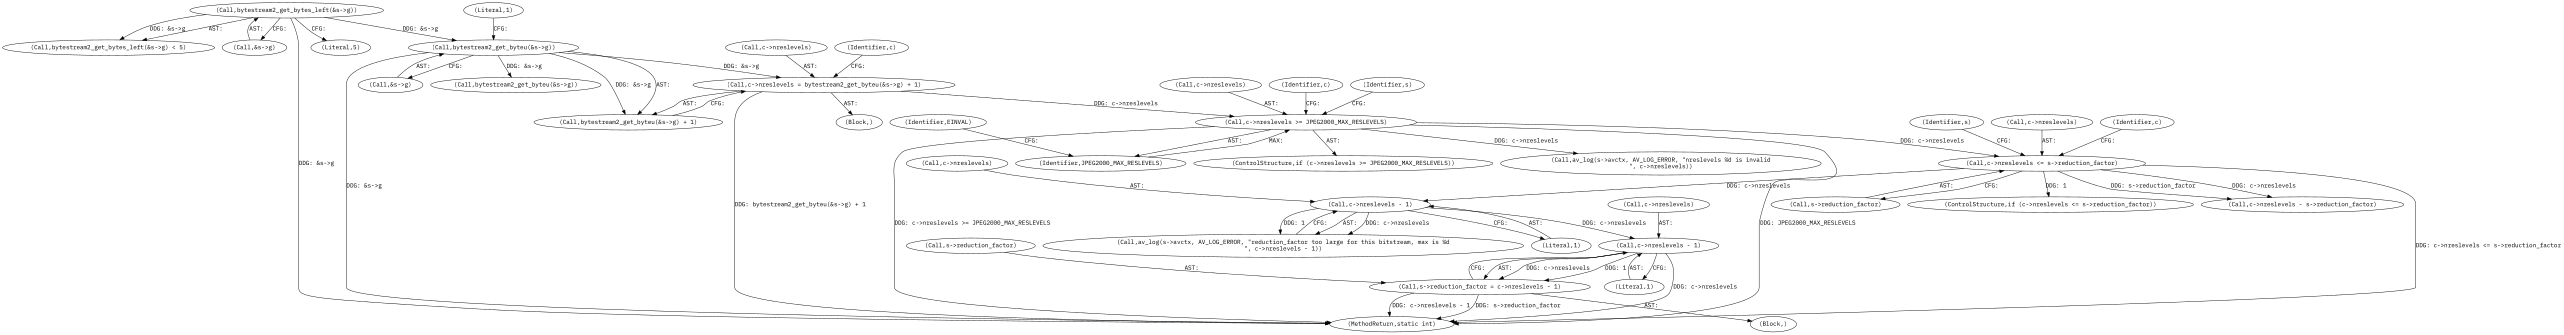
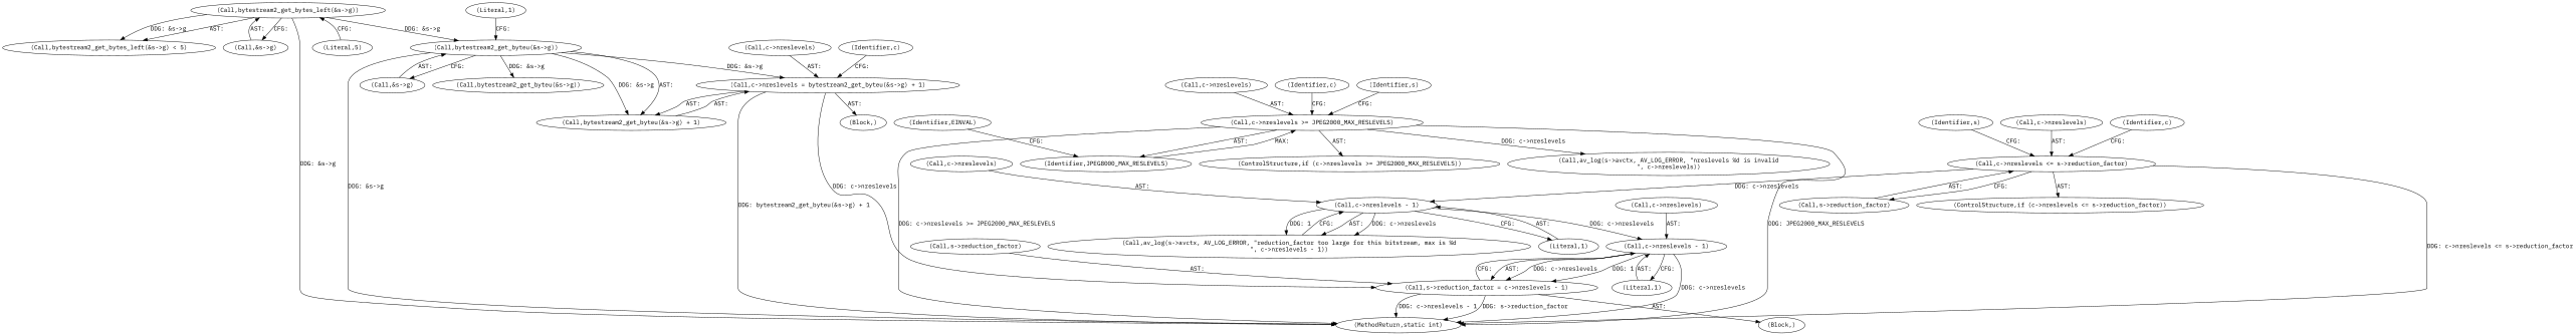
  digraph {
    fontname="IBM Plex Mono"
    node [fontname="IBM Plex Mono"]
    edge [fontname="IBM Plex Mono"]
    n1 [label="(Call,c->nreslevels - 1)"]
    n2 [label="(Call,s->reduction_factor = c->nreslevels - 1)"]
    n3 [label="(Literal,1)"]
    n4 [label="(MethodReturn,static int)"]
    n5 [label="(Block,)"]
    n6 [label="(Call,c->nreslevels - 1)"]
    n7 [label="(Call,av_log(s->avctx, AV_LOG_ERROR, \"reduction_factor too large for this bitstream, max is %d\n\", c->nreslevels - 1))"]
    n8 [label="(Literal,1)"]
    n9 [label="(Call,c->nreslevels <= s->reduction_factor)"]
    n10 [label="(Call,s->reduction_factor)"]
    n11 [label="(ControlStructure,if (c->nreslevels <= s->reduction_factor))"]
-   n12 [label="(Call,c->nreslevels - s->reduction_factor)"]
    n13 [label="(Call,c->nreslevels >= JPEG2000_MAX_RESLEVELS)"]
    n14 [label="(ControlStructure,if (c->nreslevels >= JPEG2000_MAX_RESLEVELS))"]
-   n15 [label="(Identifier,JPEG2000_MAX_RESLEVELS)"]
+   n15 [label="(Identifier,JPEG8000_MAX_RESLEVELS)"]
    n16 [label="(Call,av_log(s->avctx, AV_LOG_ERROR, \"nreslevels %d is invalid\n\", c->nreslevels))"]
    n17 [label="(Call,c->nreslevels = bytestream2_get_byteu(&s->g) + 1)"]
    n18 [label="(Block,)"]
    n19 [label="(Call,bytestream2_get_byteu(&s->g) + 1)"]
    n20 [label="(Call,bytestream2_get_byteu(&s->g))"]
    n21 [label="(Call,&s->g)"]
    n22 [label="(Call,bytestream2_get_byteu(&s->g))"]
    n23 [label="(Call,bytestream2_get_bytes_left(&s->g))"]
    n24 [label="(Call,bytestream2_get_bytes_left(&s->g) < 5)"]
    n25 [label="(Call,&s->g)"]
    n26 [label="(Call,c->nreslevels)"]
    n27 [label="(Call,c->nreslevels)"]
    n28 [label="(Identifier,EINVAL)"]
    n29 [label="(Identifier,c)"]
    n30 [label="(Call,c->nreslevels)"]
    n31 [label="(Identifier,s)"]
    n32 [label="(Literal,5)"]
    n33 [label="(Call,s->reduction_factor)"]
    n34 [label="(Literal,1)"]
    n35 [label="(Call,c->nreslevels)"]
    n36 [label="(Identifier,c)"]
    n37 [label="(Identifier,c)"]
    n38 [label="(Identifier,s)"]
    n39 [label="(Call,c->nreslevels)"]
    n1 -> n2 [label="AST: "]
    n1 -> n2 [label="DDG: c->nreslevels"]
    n1 -> n2 [label="DDG: 1"]
    n1 -> n3 [label="CFG: "]
    n1 -> n4 [label="DDG: c->nreslevels"]
    n2 -> n1 [label="CFG: "]
    n2 -> n4 [label="DDG: c->nreslevels - 1"]
    n2 -> n4 [label="DDG: s->reduction_factor"]
    n2 -> n5 [label="AST: "]
    n3 -> n1 [label="AST: "]
    n6 -> n1 [label="DDG: c->nreslevels"]
    n6 -> n7 [label="AST: "]
    n6 -> n7 [label="DDG: c->nreslevels"]
    n6 -> n7 [label="DDG: 1"]
    n6 -> n8 [label="CFG: "]
    n7 -> n6 [label="CFG: "]
    n8 -> n6 [label="AST: "]
    n9 -> n4 [label="DDG: c->nreslevels <= s->reduction_factor"]
    n9 -> n6 [label="DDG: c->nreslevels"]
    n9 -> n10 [label="CFG: "]
-   n9 -> n11 [label="DDG: 1"]
-   n9 -> n12 [label="DDG: c->nreslevels"]
-   n9 -> n12 [label="DDG: s->reduction_factor"]
+   n9 -> n11 [label="AST: "]
    n10 -> n9 [label="AST: "]
    n13 -> n4 [label="DDG: JPEG2000_MAX_RESLEVELS"]
    n13 -> n4 [label="DDG: c->nreslevels >= JPEG2000_MAX_RESLEVELS"]
-   n13 -> n9 [label="DDG: c->nreslevels"]
    n13 -> n14 [label="AST: "]
    n13 -> n15 [label="AST: "]
    n13 -> n16 [label="DDG: c->nreslevels"]
    n15 -> n13 [label="MAX: "]
    n17 -> n4 [label="DDG: bytestream2_get_byteu(&s->g) + 1"]
-   n17 -> n13 [label="DDG: c->nreslevels"]
+   n17 -> n2 [label="DDG: c->nreslevels"]
    n17 -> n18 [label="AST: "]
    n17 -> n19 [label="AST: "]
-   n19 -> n17 [label="CFG: "]
+   n19 -> n17 [label="AST: "]
    n20 -> n4 [label="DDG: &s->g"]
    n20 -> n17 [label="DDG: &s->g"]
    n20 -> n19 [label="AST: "]
    n20 -> n19 [label="DDG: &s->g"]
    n20 -> n21 [label="CFG: "]
    n20 -> n22 [label="DDG: &s->g"]
    n21 -> n20 [label="AST: "]
    n23 -> n4 [label="DDG: &s->g"]
    n23 -> n20 [label="DDG: &s->g"]
    n23 -> n24 [label="AST: "]
    n23 -> n24 [label="DDG: &s->g"]
    n23 -> n25 [label="CFG: "]
    n25 -> n23 [label="AST: "]
    n26 -> n13 [label="AST: "]
    n27 -> n17 [label="AST: "]
    n28 -> n15 [label="CFG: "]
    n29 -> n13 [label="CFG: "]
    n30 -> n1 [label="AST: "]
    n31 -> n13 [label="CFG: "]
-   n23 -> n32 [label="CFG: "]
+   n32 -> n23 [label="CFG: "]
    n33 -> n2 [label="AST: "]
    n34 -> n20 [label="CFG: "]
    n35 -> n9 [label="AST: "]
    n36 -> n9 [label="CFG: "]
    n37 -> n17 [label="CFG: "]
    n38 -> n9 [label="CFG: "]
    n39 -> n6 [label="AST: "]
  }
